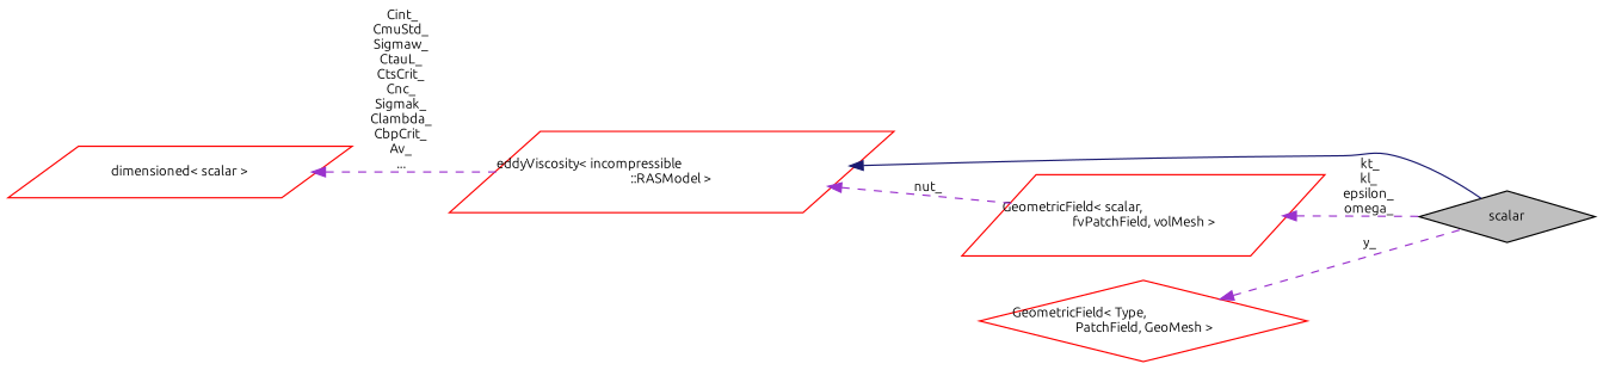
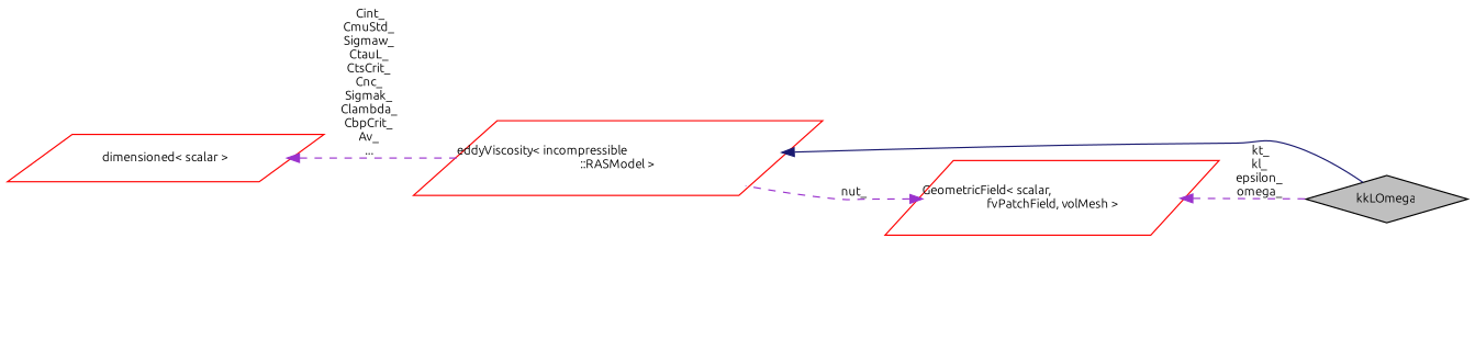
  digraph {
    fontname=Ubuntu
    rankdir=LR
    node [color=red fontname=Ubuntu fontsize=10 shape=parallelogram]
    edge [color=darkorchid3 dir=back fontname=Ubuntu fontsize=10 labelfontname=Helvetica labelfontsize=10 style=dashed]
-   n1 [color=black fillcolor=grey75 fontcolor=black height=0.2 label=scalar shape=diamond style=filled width=0.4]
+   n1 [color=black fillcolor=grey75 fontcolor=black height=0.2 label=kkLOmega shape=diamond style=filled width=0.4]
    n2 [height=0.2 label="eddyViscosity\< incompressible\l::RASModel \>" width=0.4]
    n3 [height=0.2 label="GeometricField\< scalar,\l fvPatchField, volMesh \>" width=0.4]
-   n4 [height=0.2 label="GeometricField\< Type,\l PatchField, GeoMesh \>" shape=diamond width=0.4]
    n5 [height=0.2 label="dimensioned\< scalar \>" width=0.4]
    n2 -> n1 [color=midnightblue style=solid]
    n3 -> n1 [label=" kt_\nkl_\nepsilon_\nomega_"]
-   n2 -> n3 [label=" nut_"]
-   n4 -> n1 [label=" y_"]
+   n3 -> n2 [label=" nut_"]
    n5 -> n2 [label=" Cint_\nCmuStd_\nSigmaw_\nCtauL_\nCtsCrit_\nCnc_\nSigmak_\nClambda_\nCbpCrit_\nAv_\n..."]
  }
